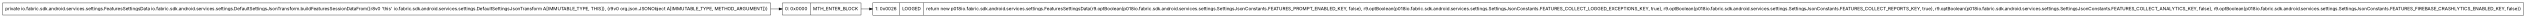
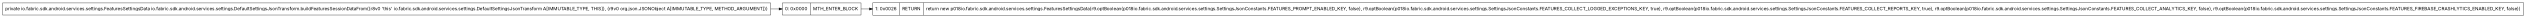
  digraph {
    rankdir=LR
    fontname=Inter
    node [shape=record fontname=Inter]
    edge [fontname=Inter]
    n1 [label="{0\:\ 0x0000|MTH_ENTER_BLOCK\l}"]
-   n2 [label="{1\:\ 0x0026|LOGGED\l|return new p018io.fabric.sdk.android.services.settings.FeaturesSettingsData(r9.optBoolean(p018io.fabric.sdk.android.services.settings.SettingsJsonConstants.FEATURES_PROMPT_ENABLED_KEY, false), r9.optBoolean(p018io.fabric.sdk.android.services.settings.SettingsJsonConstants.FEATURES_COLLECT_LOGGED_EXCEPTIONS_KEY, true), r9.optBoolean(p018io.fabric.sdk.android.services.settings.SettingsJsonConstants.FEATURES_COLLECT_REPORTS_KEY, true), r9.optBoolean(p018io.fabric.sdk.android.services.settings.SettingsJsonConstants.FEATURES_COLLECT_ANALYTICS_KEY, false), r9.optBoolean(p018io.fabric.sdk.android.services.settings.SettingsJsonConstants.FEATURES_FIREBASE_CRASHLYTICS_ENABLED_KEY, false))\l}"]
+   n2 [label="{1\:\ 0x0026|RETURN\l|return new p018io.fabric.sdk.android.services.settings.FeaturesSettingsData(r9.optBoolean(p018io.fabric.sdk.android.services.settings.SettingsJsonConstants.FEATURES_PROMPT_ENABLED_KEY, false), r9.optBoolean(p018io.fabric.sdk.android.services.settings.SettingsJsonConstants.FEATURES_COLLECT_LOGGED_EXCEPTIONS_KEY, true), r9.optBoolean(p018io.fabric.sdk.android.services.settings.SettingsJsonConstants.FEATURES_COLLECT_REPORTS_KEY, true), r9.optBoolean(p018io.fabric.sdk.android.services.settings.SettingsJsonConstants.FEATURES_COLLECT_ANALYTICS_KEY, false), r9.optBoolean(p018io.fabric.sdk.android.services.settings.SettingsJsonConstants.FEATURES_FIREBASE_CRASHLYTICS_ENABLED_KEY, false))\l}"]
    n3 [label="{private io.fabric.sdk.android.services.settings.FeaturesSettingsData io.fabric.sdk.android.services.settings.DefaultSettingsJsonTransform.buildFeaturesSessionDataFrom((r8v0 'this' io.fabric.sdk.android.services.settings.DefaultSettingsJsonTransform A[IMMUTABLE_TYPE, THIS]), (r9v0 org.json.JSONObject A[IMMUTABLE_TYPE, METHOD_ARGUMENT])) }"]
    n1 -> n2
    n3 -> n1
  }
